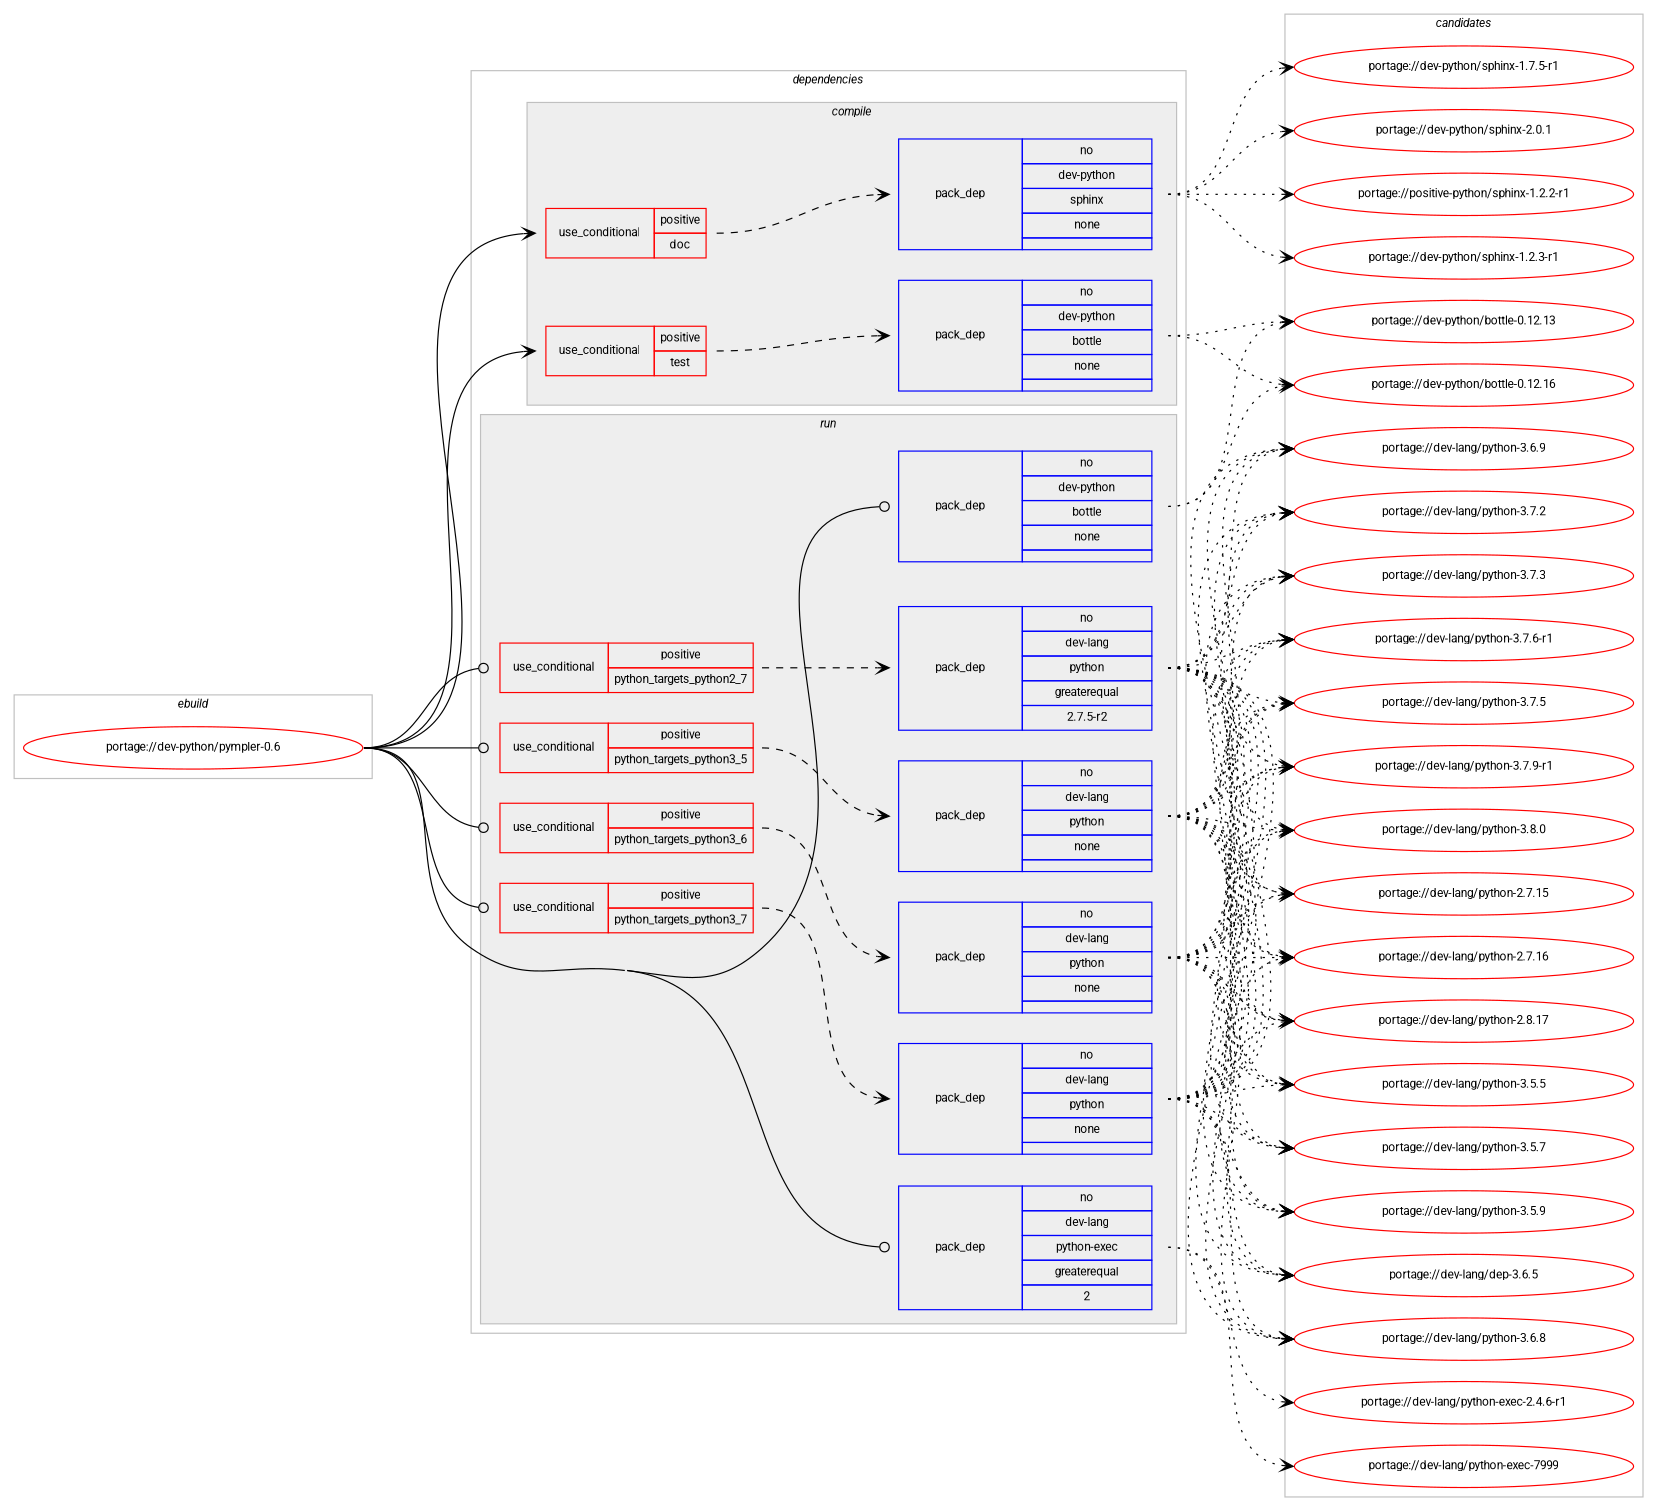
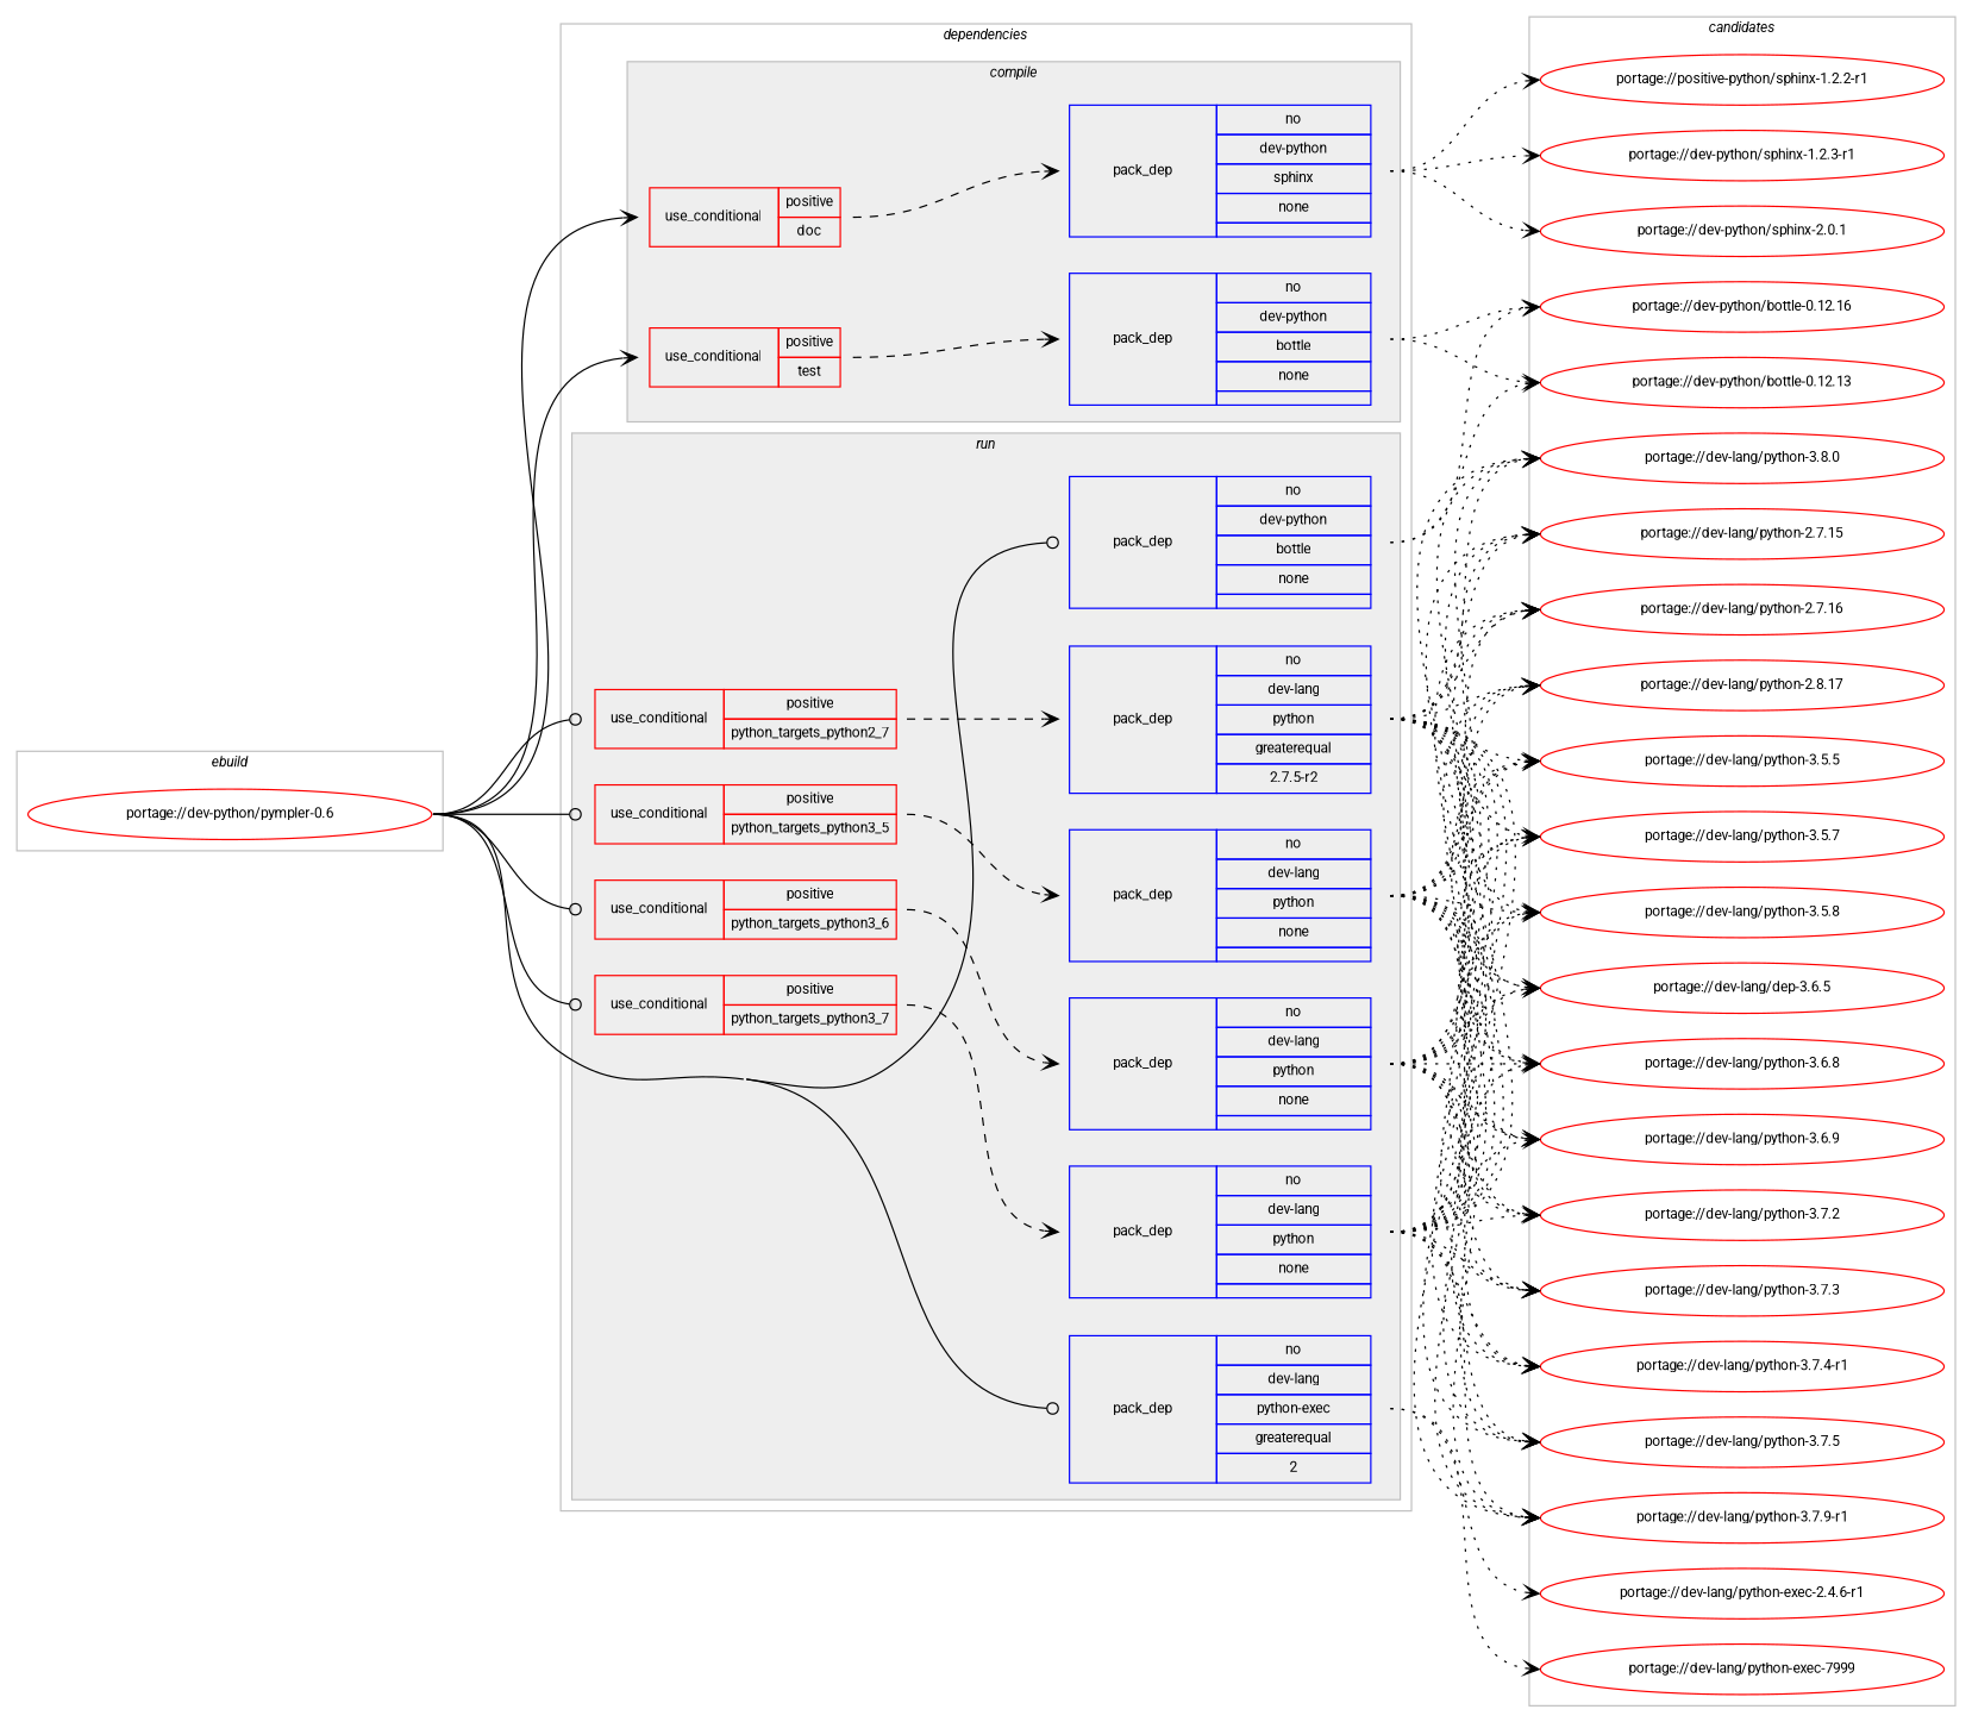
  digraph {
    compound=true
    concentrate=true
    fontname=Roboto
    fontsize=10
    newrank=true
    rankdir=LR
    ranksep=1.5
    node [color=red fontname=Roboto fontsize=10]
    edge [arrowhead=vee fontname=Roboto headport=w style=dotted tailport=e weight=100]
    n1 [label="portage://dev-python/pympler-0.6" width=4]
    n2 [color=blue label=<<TABLE BORDER="0" CELLBORDER="1" CELLSPACING="0" CELLPADDING="4" WIDTH="220"><TR><TD ROWSPAN="6" CELLPADDING="30">pack_dep</TD></TR><TR><TD WIDTH="110">no</TD></TR><TR><TD>dev-python</TD></TR><TR><TD>sphinx</TD></TR><TR><TD>none</TD></TR><TR><TD></TD></TR></TABLE>> shape=none]
    n3 [label=<<TABLE BORDER="0" CELLBORDER="1" CELLSPACING="0" CELLPADDING="4"><TR><TD ROWSPAN="3" CELLPADDING="10">use_conditional</TD></TR><TR><TD>positive</TD></TR><TR><TD>doc</TD></TR></TABLE>> shape=none]
    n4 [color=blue label=<<TABLE BORDER="0" CELLBORDER="1" CELLSPACING="0" CELLPADDING="4" WIDTH="220"><TR><TD ROWSPAN="6" CELLPADDING="30">pack_dep</TD></TR><TR><TD WIDTH="110">no</TD></TR><TR><TD>dev-python</TD></TR><TR><TD>bottle</TD></TR><TR><TD>none</TD></TR><TR><TD></TD></TR></TABLE>> shape=none]
    n5 [label=<<TABLE BORDER="0" CELLBORDER="1" CELLSPACING="0" CELLPADDING="4"><TR><TD ROWSPAN="3" CELLPADDING="10">use_conditional</TD></TR><TR><TD>positive</TD></TR><TR><TD>test</TD></TR></TABLE>> shape=none]
    n6 [color=blue label=<<TABLE BORDER="0" CELLBORDER="1" CELLSPACING="0" CELLPADDING="4" WIDTH="220"><TR><TD ROWSPAN="6" CELLPADDING="30">pack_dep</TD></TR><TR><TD WIDTH="110">no</TD></TR><TR><TD>dev-lang</TD></TR><TR><TD>python</TD></TR><TR><TD>greaterequal</TD></TR><TR><TD>2.7.5-r2</TD></TR></TABLE>> shape=none]
    n7 [label=<<TABLE BORDER="0" CELLBORDER="1" CELLSPACING="0" CELLPADDING="4"><TR><TD ROWSPAN="3" CELLPADDING="10">use_conditional</TD></TR><TR><TD>positive</TD></TR><TR><TD>python_targets_python2_7</TD></TR></TABLE>> shape=none]
    n8 [color=blue label=<<TABLE BORDER="0" CELLBORDER="1" CELLSPACING="0" CELLPADDING="4" WIDTH="220"><TR><TD ROWSPAN="6" CELLPADDING="30">pack_dep</TD></TR><TR><TD WIDTH="110">no</TD></TR><TR><TD>dev-lang</TD></TR><TR><TD>python</TD></TR><TR><TD>none</TD></TR><TR><TD></TD></TR></TABLE>> shape=none]
    n9 [label=<<TABLE BORDER="0" CELLBORDER="1" CELLSPACING="0" CELLPADDING="4"><TR><TD ROWSPAN="3" CELLPADDING="10">use_conditional</TD></TR><TR><TD>positive</TD></TR><TR><TD>python_targets_python3_5</TD></TR></TABLE>> shape=none]
    n10 [color=blue label=<<TABLE BORDER="0" CELLBORDER="1" CELLSPACING="0" CELLPADDING="4" WIDTH="220"><TR><TD ROWSPAN="6" CELLPADDING="30">pack_dep</TD></TR><TR><TD WIDTH="110">no</TD></TR><TR><TD>dev-lang</TD></TR><TR><TD>python</TD></TR><TR><TD>none</TD></TR><TR><TD></TD></TR></TABLE>> shape=none]
    n11 [label=<<TABLE BORDER="0" CELLBORDER="1" CELLSPACING="0" CELLPADDING="4"><TR><TD ROWSPAN="3" CELLPADDING="10">use_conditional</TD></TR><TR><TD>positive</TD></TR><TR><TD>python_targets_python3_6</TD></TR></TABLE>> shape=none]
    n12 [color=blue label=<<TABLE BORDER="0" CELLBORDER="1" CELLSPACING="0" CELLPADDING="4" WIDTH="220"><TR><TD ROWSPAN="6" CELLPADDING="30">pack_dep</TD></TR><TR><TD WIDTH="110">no</TD></TR><TR><TD>dev-lang</TD></TR><TR><TD>python</TD></TR><TR><TD>none</TD></TR><TR><TD></TD></TR></TABLE>> shape=none]
    n13 [label=<<TABLE BORDER="0" CELLBORDER="1" CELLSPACING="0" CELLPADDING="4"><TR><TD ROWSPAN="3" CELLPADDING="10">use_conditional</TD></TR><TR><TD>positive</TD></TR><TR><TD>python_targets_python3_7</TD></TR></TABLE>> shape=none]
    n14 [color=blue label=<<TABLE BORDER="0" CELLBORDER="1" CELLSPACING="0" CELLPADDING="4" WIDTH="220"><TR><TD ROWSPAN="6" CELLPADDING="30">pack_dep</TD></TR><TR><TD WIDTH="110">no</TD></TR><TR><TD>dev-lang</TD></TR><TR><TD>python-exec</TD></TR><TR><TD>greaterequal</TD></TR><TR><TD>2</TD></TR></TABLE>> shape=none]
    n15 [color=blue label=<<TABLE BORDER="0" CELLBORDER="1" CELLSPACING="0" CELLPADDING="4" WIDTH="220"><TR><TD ROWSPAN="6" CELLPADDING="30">pack_dep</TD></TR><TR><TD WIDTH="110">no</TD></TR><TR><TD>dev-python</TD></TR><TR><TD>bottle</TD></TR><TR><TD>none</TD></TR><TR><TD></TD></TR></TABLE>> shape=none]
    n16 [label="portage://positive-python/sphinx-1.2.2-r1" width=4]
    n17 [label="portage://dev-python/sphinx-1.2.3-r1" width=4]
-   n18 [label="portage://dev-python/sphinx-1.7.5-r1" width=4]
    n19 [label="portage://dev-python/sphinx-2.0.1" width=4]
    n20 [label="portage://dev-python/bottle-0.12.13" width=4]
    n21 [label="portage://dev-python/bottle-0.12.16" width=4]
    n22 [label="portage://dev-lang/python-2.7.15" width=4]
    n23 [label="portage://dev-lang/python-2.7.16" width=4]
    n24 [label="portage://dev-lang/python-2.8.17" width=4]
    n25 [label="portage://dev-lang/python-3.5.5" width=4]
    n26 [label="portage://dev-lang/python-3.5.7" width=4]
-   n27 [label="portage://dev-lang/python-3.5.9" width=4]
+   n27 [label="portage://dev-lang/python-3.5.8" width=4]
    n28 [label="portage://dev-lang/dep-3.6.5" width=4]
    n29 [label="portage://dev-lang/python-3.6.8" width=4]
    n30 [label="portage://dev-lang/python-3.6.9" width=4]
    n31 [label="portage://dev-lang/python-3.7.2" width=4]
    n32 [label="portage://dev-lang/python-3.7.3" width=4]
-   n33 [label="portage://dev-lang/python-3.7.6-r1" width=4]
+   n33 [label="portage://dev-lang/python-3.7.4-r1" width=4]
    n34 [label="portage://dev-lang/python-3.7.5" width=4]
    n35 [label="portage://dev-lang/python-3.7.9-r1" width=4]
    n36 [label="portage://dev-lang/python-3.8.0" width=4]
    n37 [label="portage://dev-lang/python-exec-2.4.6-r1" width=4]
    n38 [label="portage://dev-lang/python-exec-7999" width=4]
    subgraph cluster_1 {
      color=gray
      label=<<i>ebuild</i>>
      rank=same
      n1
    }
    subgraph cluster_2 {
      color=gray
      label=<<i>dependencies</i>>
      subgraph cluster_3 {
        color=gray
        fillcolor="#eeeeee"
        label=<<i>compile</i>>
        style=filled
        subgraph sub_4 {
          color=gray
          fillcolor="#eeeeee"
          label=<<i>compile</i>>
          style=filled
          n3
          subgraph sub_5 {
            color=gray
            fillcolor="#eeeeee"
            label=<<i>compile</i>>
            style=filled
            n2
          }
        }
        subgraph sub_6 {
          color=gray
          fillcolor="#eeeeee"
          label=<<i>compile</i>>
          style=filled
          n5
          subgraph sub_7 {
            color=gray
            fillcolor="#eeeeee"
            label=<<i>compile</i>>
            style=filled
            n4
          }
        }
      }
      subgraph cluster_8 {
        color=gray
        fillcolor="#eeeeee"
        label=<<i>compile and run</i>>
        style=filled
      }
      subgraph cluster_9 {
        color=gray
        fillcolor="#eeeeee"
        label=<<i>run</i>>
        style=filled
        subgraph sub_10 {
          color=gray
          fillcolor="#eeeeee"
          label=<<i>run</i>>
          style=filled
          n7
          subgraph sub_11 {
            color=gray
            fillcolor="#eeeeee"
            label=<<i>run</i>>
            style=filled
            n6
          }
        }
        subgraph sub_12 {
          color=gray
          fillcolor="#eeeeee"
          label=<<i>run</i>>
          style=filled
          n9
          subgraph sub_13 {
            color=gray
            fillcolor="#eeeeee"
            label=<<i>run</i>>
            style=filled
            n8
          }
        }
        subgraph sub_14 {
          color=gray
          fillcolor="#eeeeee"
          label=<<i>run</i>>
          style=filled
          n11
          subgraph sub_15 {
            color=gray
            fillcolor="#eeeeee"
            label=<<i>run</i>>
            style=filled
            n10
          }
        }
        subgraph sub_16 {
          color=gray
          fillcolor="#eeeeee"
          label=<<i>run</i>>
          style=filled
          n13
          subgraph sub_17 {
            color=gray
            fillcolor="#eeeeee"
            label=<<i>run</i>>
            style=filled
            n12
          }
        }
        subgraph sub_18 {
          color=gray
          fillcolor="#eeeeee"
          label=<<i>run</i>>
          style=filled
          n14
        }
        subgraph sub_19 {
          color=gray
          fillcolor="#eeeeee"
          label=<<i>run</i>>
          style=filled
          n15
        }
      }
    }
    subgraph cluster_20 {
      color=gray
      label=<<i>candidates</i>>
      rank=same
      subgraph sub_21 {
        color=black
        label=<<i>candidates</i>>
        nodesep=1
        rank=same
        n16
        n17
-       n18
        n19
      }
      subgraph sub_22 {
        color=black
        label=<<i>candidates</i>>
        nodesep=1
        rank=same
        n20
        n21
      }
      subgraph sub_23 {
        color=black
        label=<<i>candidates</i>>
        nodesep=1
        rank=same
        n22
        n23
        n24
        n25
        n26
        n27
        n28
        n29
        n30
        n31
        n32
        n33
        n34
        n35
        n36
      }
      subgraph sub_24 {
        color=black
        label=<<i>candidates</i>>
        nodesep=1
        rank=same
        n22
        n23
        n24
        n25
        n26
        n27
        n28
        n29
        n30
        n31
        n32
        n33
        n34
        n35
        n36
      }
      subgraph sub_25 {
        color=black
        label=<<i>candidates</i>>
        nodesep=1
        rank=same
        n22
        n23
        n24
        n25
        n26
        n27
        n28
        n29
        n30
        n31
        n32
        n33
        n34
        n35
        n36
      }
      subgraph sub_26 {
        color=black
        label=<<i>candidates</i>>
        nodesep=1
        rank=same
        n22
        n23
        n24
        n25
        n26
        n27
        n28
        n29
        n30
        n31
        n32
        n33
        n34
        n35
        n36
      }
      subgraph sub_27 {
        color=black
        label=<<i>candidates</i>>
        nodesep=1
        rank=same
        n37
        n38
      }
      subgraph sub_28 {
        color=black
        label=<<i>candidates</i>>
        nodesep=1
        rank=same
        n20
        n21
      }
    }
    n1 -> n3 [style=solid weight=20]
    n1 -> n5 [style=solid weight=20]
    n1 -> n7 [arrowhead=odot style=solid weight=20]
    n1 -> n9 [arrowhead=odot style=solid weight=20]
    n1 -> n11 [arrowhead=odot style=solid weight=20]
    n1 -> n13 [arrowhead=odot style=solid weight=20]
    n1 -> n14 [arrowhead=odot style=solid weight=20]
    n1 -> n15 [arrowhead=odot style=solid weight=20]
    n2 -> n16
    n2 -> n17
-   n2 -> n18
    n2 -> n19
    n3 -> n2 [style=dashed weight=20]
    n4 -> n20
    n4 -> n21
    n5 -> n4 [style=dashed weight=20]
    n6 -> n22
    n6 -> n23
    n6 -> n24
    n6 -> n25
    n6 -> n26
    n6 -> n27
    n6 -> n28
    n6 -> n29
    n6 -> n30
    n6 -> n31
    n6 -> n32
    n6 -> n33
    n6 -> n34
    n6 -> n35
    n6 -> n36
    n7 -> n6 [style=dashed weight=20]
    n8 -> n22
    n8 -> n23
    n8 -> n24
    n8 -> n25
    n8 -> n26
    n8 -> n27
    n8 -> n28
    n8 -> n29
    n8 -> n30
    n8 -> n31
    n8 -> n32
    n8 -> n33
    n8 -> n34
    n8 -> n35
    n8 -> n36
    n9 -> n8 [style=dashed weight=20]
    n10 -> n22
    n10 -> n23
    n10 -> n24
    n10 -> n25
    n10 -> n26
    n10 -> n27
    n10 -> n28
    n10 -> n29
    n10 -> n30
    n10 -> n31
    n10 -> n32
    n10 -> n33
    n10 -> n34
    n10 -> n35
    n10 -> n36
    n11 -> n10 [style=dashed weight=20]
    n12 -> n22
    n12 -> n23
    n12 -> n24
    n12 -> n25
    n12 -> n26
    n12 -> n27
    n12 -> n28
    n12 -> n29
    n12 -> n30
    n12 -> n31
    n12 -> n32
    n12 -> n33
    n12 -> n34
    n12 -> n35
    n12 -> n36
    n13 -> n12 [style=dashed weight=20]
    n14 -> n37
    n14 -> n38
    n15 -> n20
    n15 -> n21
  }
